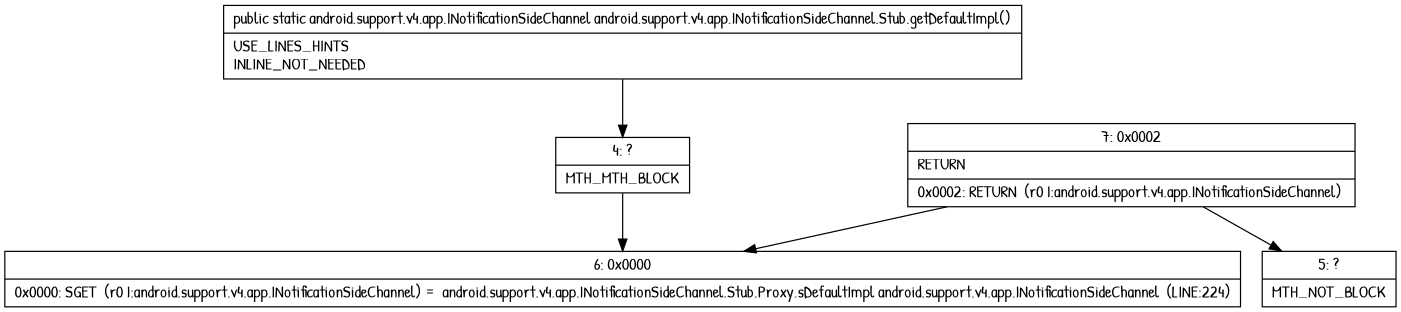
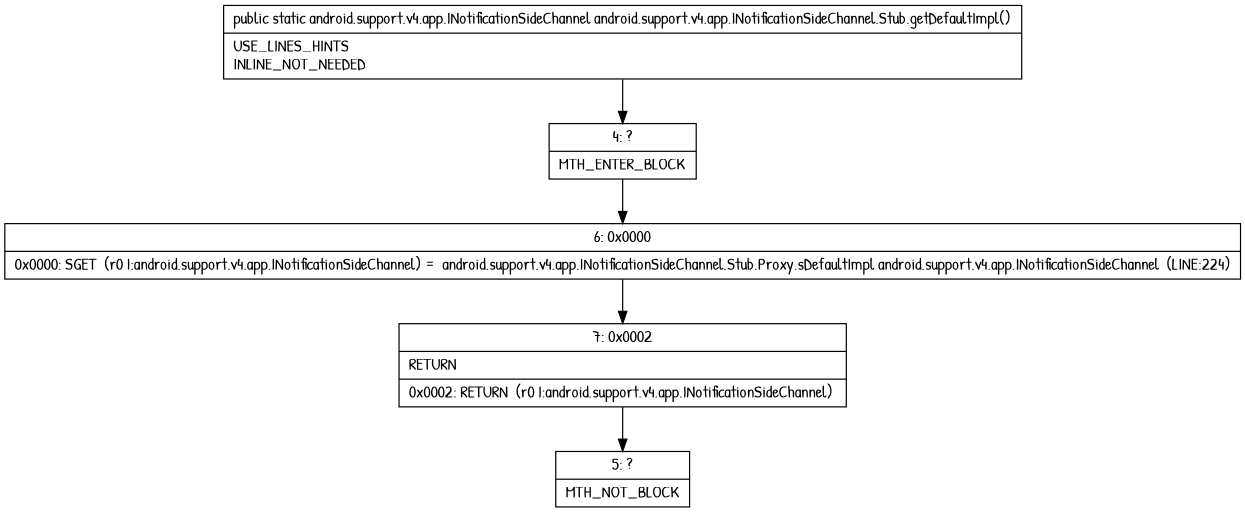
  digraph {
    fontname="Patrick Hand"
    node [fontname="Patrick Hand" shape=record]
    edge [fontname="Patrick Hand"]
-   n1 [label="{4\:\ ?|MTH_MTH_BLOCK\l}"]
+   n1 [label="{4\:\ ?|MTH_ENTER_BLOCK\l}"]
    n2 [label="{6\:\ 0x0000|0x0000: SGET  (r0 I:android.support.v4.app.INotificationSideChannel) =  android.support.v4.app.INotificationSideChannel.Stub.Proxy.sDefaultImpl android.support.v4.app.INotificationSideChannel  (LINE:224)\l}"]
    n3 [label="{7\:\ 0x0002|RETURN\l|0x0002: RETURN  (r0 I:android.support.v4.app.INotificationSideChannel) \l}"]
    n4 [label="{5\:\ ?|MTH_NOT_BLOCK\l}"]
    n5 [label="{public static android.support.v4.app.INotificationSideChannel android.support.v4.app.INotificationSideChannel.Stub.getDefaultImpl()  | USE_LINES_HINTS\lINLINE_NOT_NEEDED\l}"]
    n1 -> n2
-   n3 -> n2
+   n2 -> n3
    n3 -> n4
    n5 -> n1
  }
